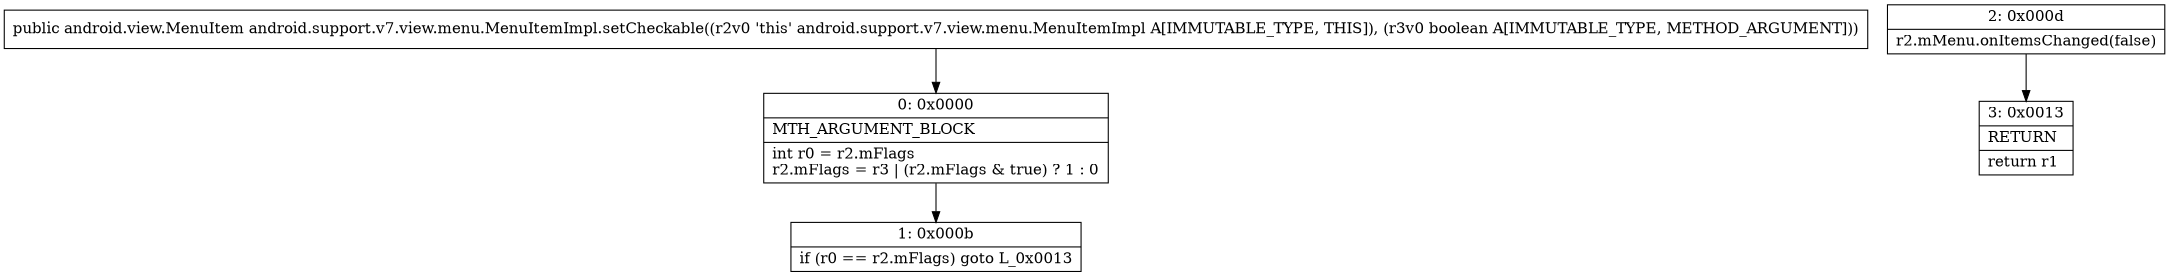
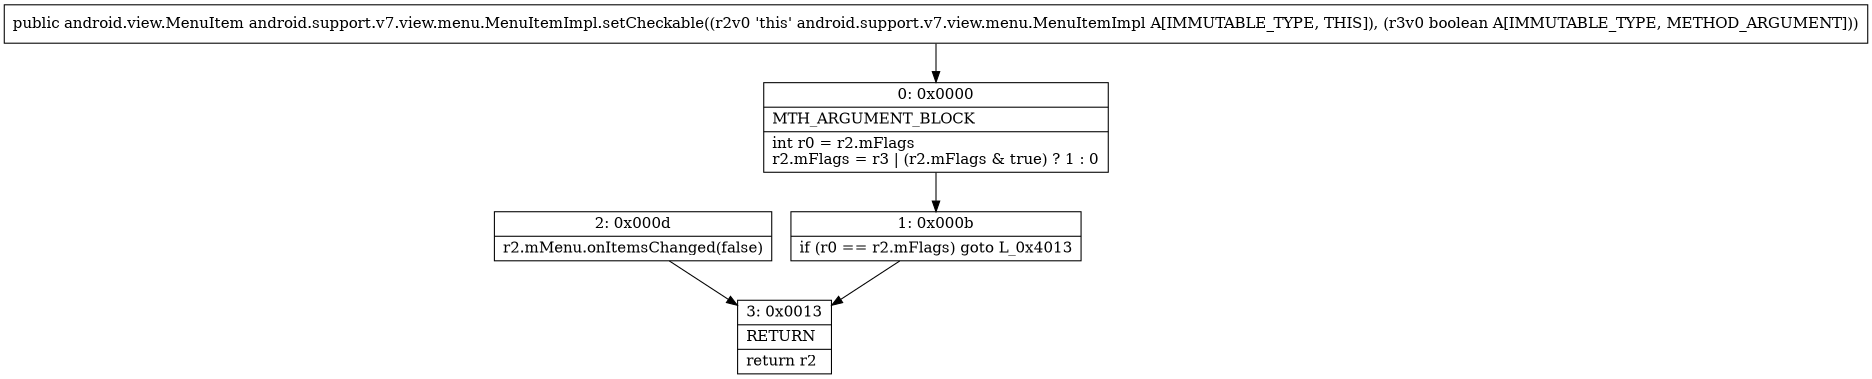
  digraph {
    node [shape=record]
    n1 [label="{0\:\ 0x0000|MTH_ARGUMENT_BLOCK\l|int r0 = r2.mFlags\lr2.mFlags = r3 \| (r2.mFlags & true) ? 1 : 0\l}"]
-   n2 [label="{1\:\ 0x000b|if (r0 == r2.mFlags) goto L_0x0013\l}"]
-   n3 [label="{3\:\ 0x0013|RETURN\l|return r1\l}"]
+   n2 [label="{1\:\ 0x000b|if (r0 == r2.mFlags) goto L_0x4013\l}"]
+   n3 [label="{3\:\ 0x0013|RETURN\l|return r2\l}"]
    n4 [label="{2\:\ 0x000d|r2.mMenu.onItemsChanged(false)\l}"]
    n5 [label="{public android.view.MenuItem android.support.v7.view.menu.MenuItemImpl.setCheckable((r2v0 'this' android.support.v7.view.menu.MenuItemImpl A[IMMUTABLE_TYPE, THIS]), (r3v0 boolean A[IMMUTABLE_TYPE, METHOD_ARGUMENT])) }"]
    n1 -> n2
+   n2 -> n3
    n4 -> n3
    n5 -> n1
  }
